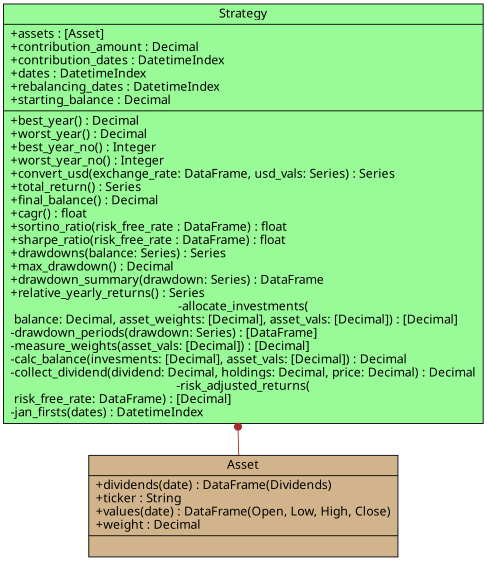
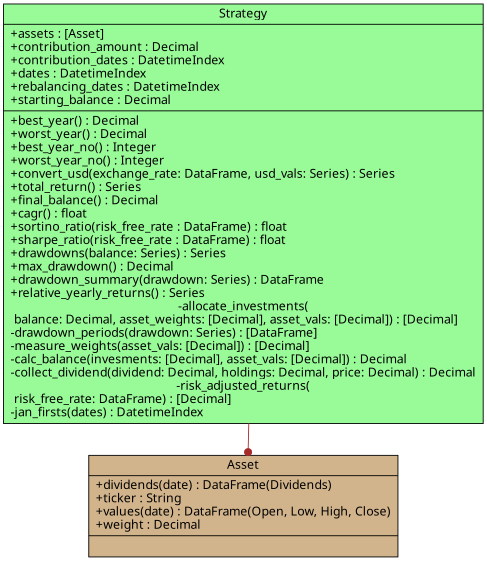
  digraph {
    rankdir=BT
    fontname="Noto Sans"
    node [shape=record style=filled fontname="Noto Sans"]
    n1 [label="{Asset|+dividends(date) : DataFrame(Dividends)\l+ticker : String\l+values(date) : DataFrame(Open, Low, High, Close)\l+weight : Decimal\l|}" fillcolor=tan]
    n2 [label="{Strategy|+assets : [Asset]\l+contribution_amount : Decimal\l+contribution_dates : DatetimeIndex\l+dates : DatetimeIndex\l+rebalancing_dates : DatetimeIndex\l+starting_balance : Decimal\l|+best_year() : Decimal\l+worst_year() : Decimal\l+best_year_no() : Integer\l+worst_year_no() : Integer\l+convert_usd(exchange_rate: DataFrame, usd_vals: Series) : Series\l+total_return() : Series\l+final_balance() : Decimal\l+cagr() : float\l+sortino_ratio(risk_free_rate : DataFrame) : float\l+sharpe_ratio(risk_free_rate : DataFrame) : float\l+drawdowns(balance: Series) : Series\l+max_drawdown() : Decimal\l+drawdown_summary(drawdown: Series) : DataFrame\l+relative_yearly_returns() : Series\l-allocate_investments(\n    balance: Decimal, asset_weights: [Decimal], asset_vals: [Decimal]) : [Decimal]\l-drawdown_periods(drawdown: Series) : [DataFrame]\l-measure_weights(asset_vals: [Decimal]) : [Decimal]\l-calc_balance(invesments: [Decimal], asset_vals: [Decimal]) : Decimal\l-collect_dividend(dividend: Decimal, holdings: Decimal, price: Decimal) : Decimal\l-risk_adjusted_returns(\n    risk_free_rate: DataFrame) : [Decimal]\l-jan_firsts(dates) : DatetimeIndex\l}" fillcolor=palegreen]
-   n1 -> n2 [arrowhead=dot arrowtail=none style=solid color=brown fontname="Noto Sans"]
+   n2 -> n1 [arrowhead=dot arrowtail=none style=solid color=brown fontname="Noto Sans"]
  }
